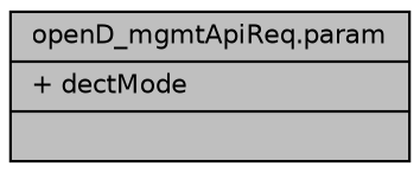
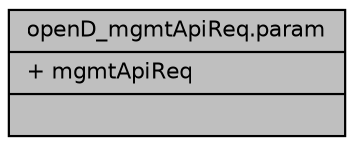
  digraph {
-   n1 [color=black fillcolor=grey75 fontcolor=black fontname=Helvetica fontsize=10 height=0.2 label="{openD_mgmtApiReq.param\n|+ dectMode\l|}" shape=record style=filled width=0.4]
+   n1 [color=black fillcolor=grey75 fontcolor=black fontname=Helvetica fontsize=10 height=0.2 label="{openD_mgmtApiReq.param\n|+ mgmtApiReq\l|}" shape=record style=filled width=0.4]
  }
